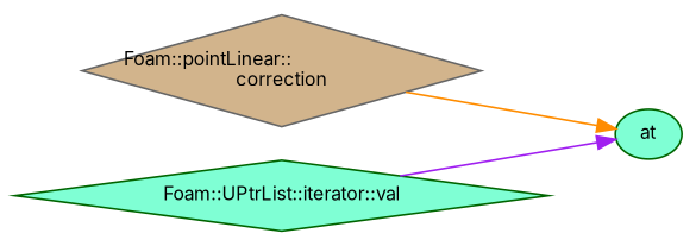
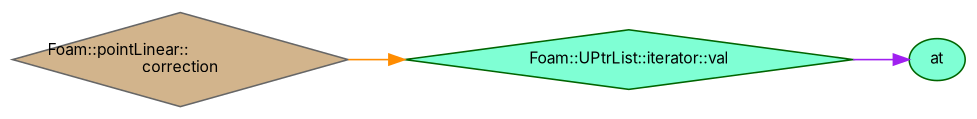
  digraph {
    fontname=Inter
    rankdir=RL
    node [color=darkgreen fillcolor=aquamarine fontname=Inter fontsize=10 shape=diamond style=filled]
    edge [dir=back fontname=Inter fontsize=10 labelfontname=Helvetica labelfontsize=10 style=solid]
    n1 [fontcolor=black height=0.2 label=at shape=ellipse width=0.4]
    n2 [color=gray40 fillcolor=tan height=0.2 label="Foam::pointLinear::\lcorrection" width=0.4]
    n3 [height=0.2 label="Foam::UPtrList::iterator::val" width=0.4]
-   n1 -> n2 [color=darkorange]
+   n3 -> n2 [color=darkorange]
    n1 -> n3 [color=purple]
  }
